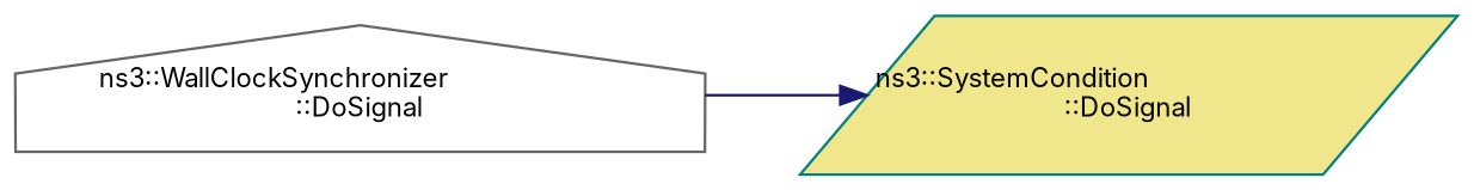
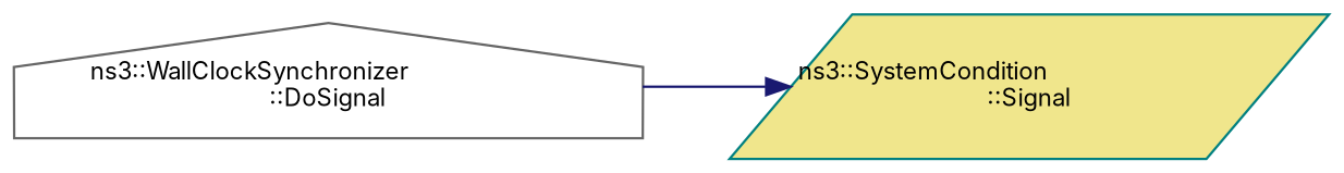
  digraph {
    rankdir=RL
    fontname=Inter
    node [fontname=Inter fontsize=10 style=filled]
-   n1 [color=teal fillcolor=khaki fontcolor=black height=0.2 label="ns3::SystemCondition\l::DoSignal" shape=parallelogram width=0.4]
+   n1 [color=teal fillcolor=khaki fontcolor=black height=0.2 label="ns3::SystemCondition\l::Signal" shape=parallelogram width=0.4]
    n2 [color=gray40 fillcolor=white height=0.2 label="ns3::WallClockSynchronizer\l::DoSignal" shape=house width=0.4]
    n1 -> n2 [color=midnightblue dir=back fontname=Inter fontsize=10 labelfontname=Helvetica labelfontsize=10 style=solid]
  }
